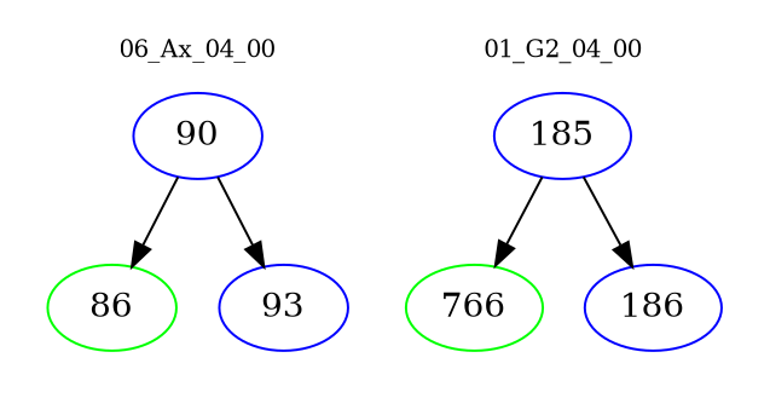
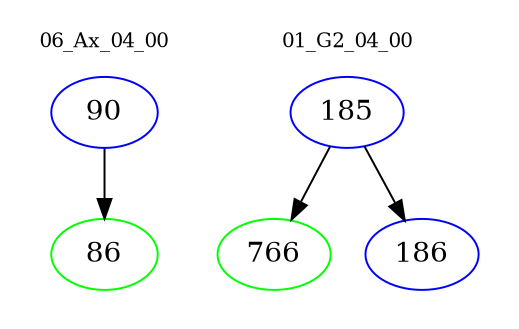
  digraph {
    node [color=blue]
    edge [color=black]
    n1 [label=90]
    n2 [color=green label=86]
-   n3 [label=93]
    n4 [label=185]
    n5 [color=green label=766]
    n6 [label=186]
    subgraph cluster_1 {
      color=white
      fontsize=10
      label="06_Ax_04_00"
      n1
      n2
-     n3
    }
    subgraph cluster_2 {
      color=white
      fontsize=10
      label="01_G2_04_00"
      n4
      n5
      n6
    }
    n1 -> n2
-   n1 -> n3
    n4 -> n5
    n4 -> n6
  }
